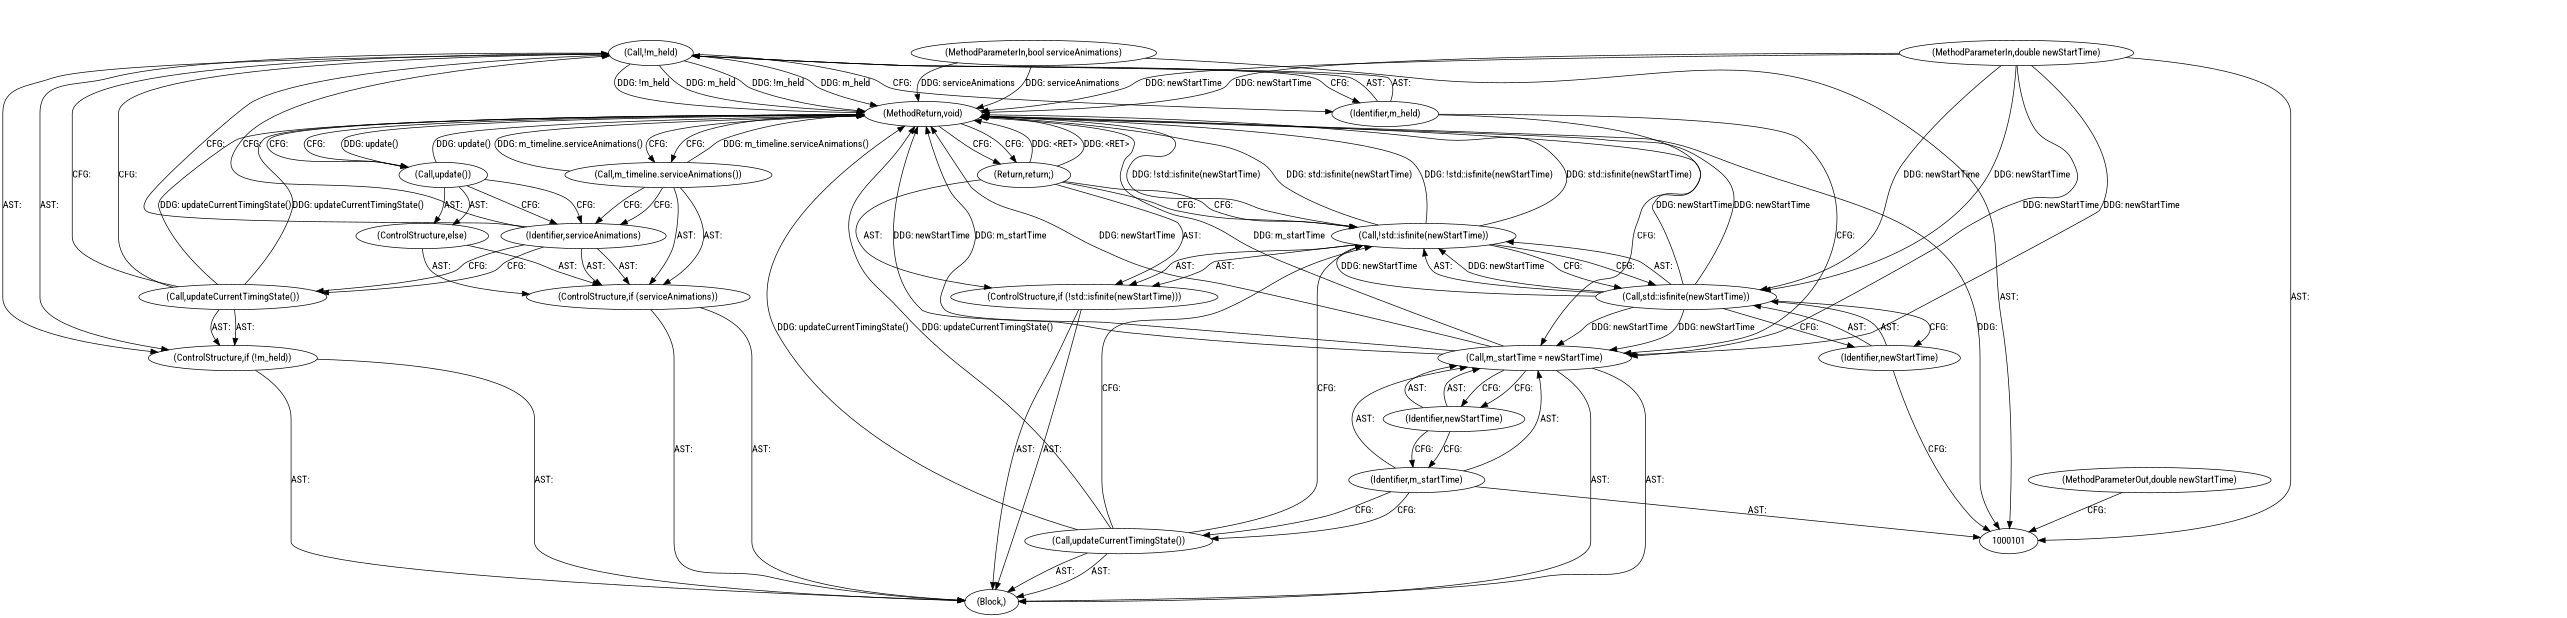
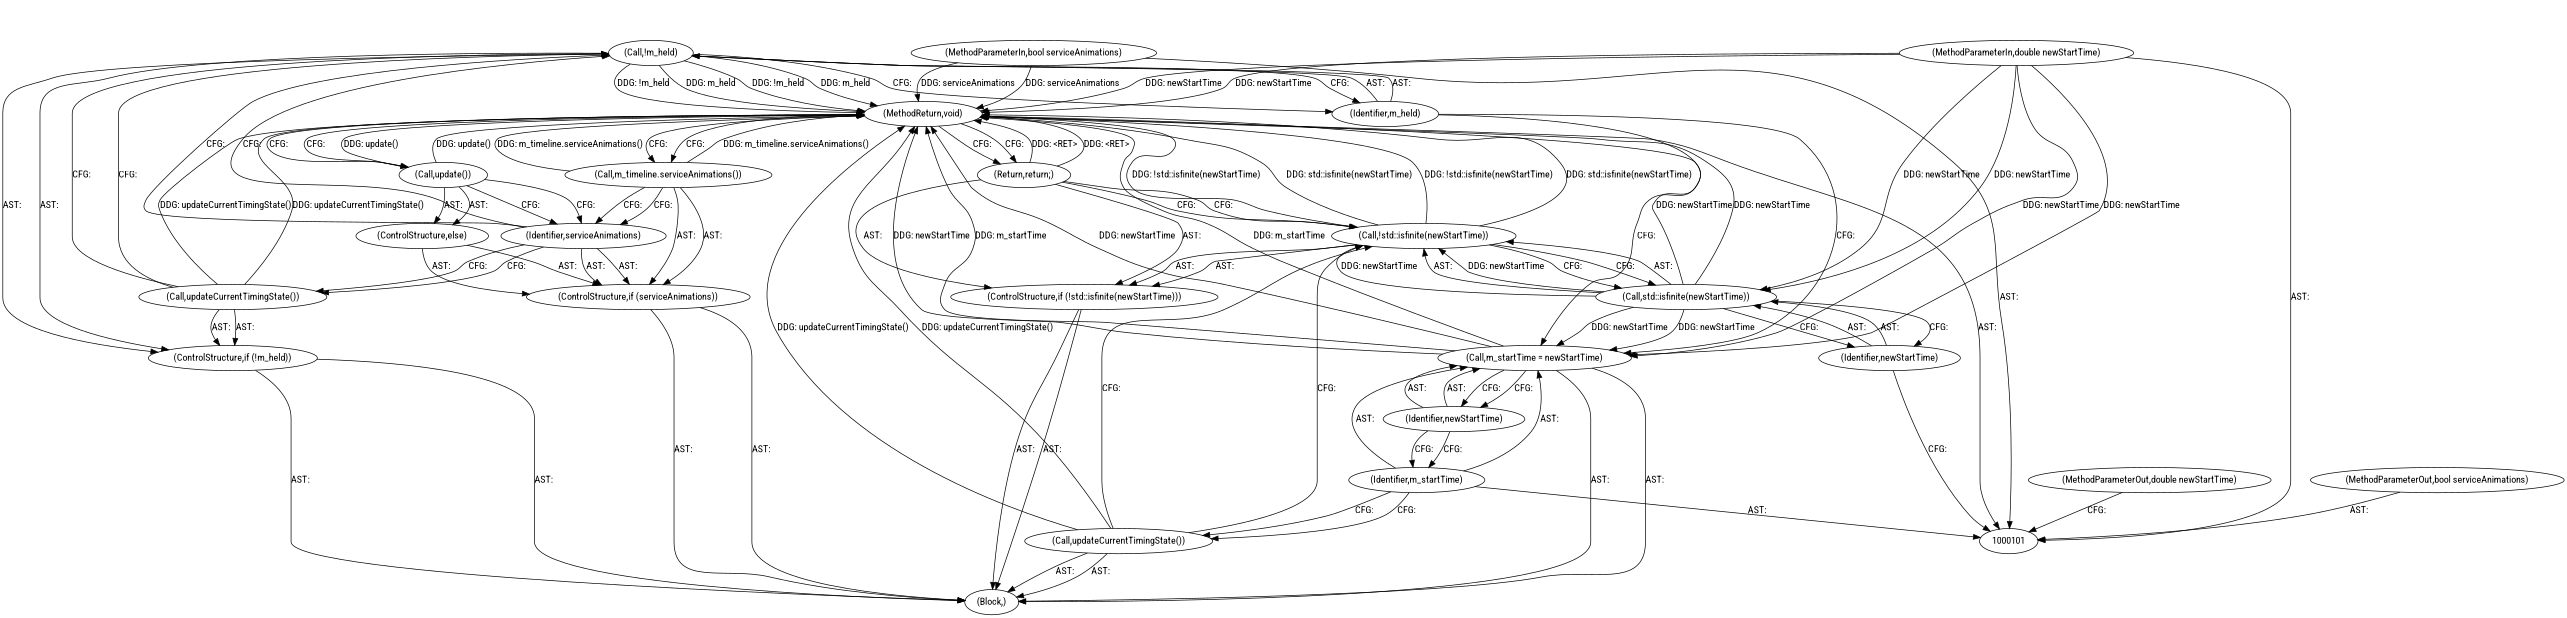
  digraph {
    fontname="Roboto Condensed"
    node [fontname="Roboto Condensed"]
    edge [fontname="Roboto Condensed"]
    n1 [label="(ControlStructure,if (serviceAnimations))"]
    n2 [label="(Block,)"]
    n3 [label="(Identifier,serviceAnimations)"]
    n4 [label="(Call,!m_held)"]
    n5 [label="(Call,updateCurrentTimingState())"]
    n6 [label="(MethodReturn,void)"]
    n7 [label="(Identifier,m_held)"]
    n8 [label="(ControlStructure,if (!m_held))"]
    n9 [label="(Call,m_timeline.serviceAnimations())"]
    n10 [label="(Call,update())"]
    n11 [label="(Return,return;)"]
    1000101
    n13 [label="(ControlStructure,else)"]
    n14 [label="(Call,!std::isfinite(newStartTime))"]
    n15 [label="(ControlStructure,if (!std::isfinite(newStartTime)))"]
    n16 [label="(MethodParameterIn,double newStartTime)"]
    n17 [label="(Call,std::isfinite(newStartTime))"]
    n18 [label="(Call,m_startTime = newStartTime)"]
    n19 [label="(Identifier,newStartTime)"]
    n20 [label="(Identifier,newStartTime)"]
    n21 [label="(MethodParameterOut,double newStartTime)"]
    n22 [label="(MethodParameterIn,bool serviceAnimations)"]
+   n23 [label="(MethodParameterOut,bool serviceAnimations)"]
    n24 [label="(Call,updateCurrentTimingState())"]
    n25 [label="(Identifier,m_startTime)"]
    n1 -> n2 [label="AST: "]
    n1 -> n2 [label="AST: "]
    n3 -> n1 [label="AST: "]
    n3 -> n1 [label="AST: "]
    n3 -> n4 [label="CFG: "]
    n3 -> n4 [label="CFG: "]
    n3 -> n5 [label="CFG: "]
    n3 -> n5 [label="CFG: "]
    n4 -> n6 [label="DDG: !m_held"]
    n4 -> n6 [label="DDG: m_held"]
    n4 -> n6 [label="DDG: !m_held"]
    n4 -> n6 [label="DDG: m_held"]
    n4 -> n7 [label="CFG: "]
    n4 -> n7 [label="CFG: "]
    n4 -> n8 [label="AST: "]
    n4 -> n8 [label="AST: "]
    n5 -> n4 [label="CFG: "]
    n5 -> n4 [label="CFG: "]
    n5 -> n6 [label="DDG: updateCurrentTimingState()"]
    n5 -> n6 [label="DDG: updateCurrentTimingState()"]
    n5 -> n8 [label="AST: "]
    n5 -> n8 [label="AST: "]
    n6 -> n9 [label="CFG: "]
    n6 -> n9 [label="CFG: "]
    n6 -> n10 [label="CFG: "]
    n6 -> n10 [label="CFG: "]
    n6 -> n11 [label="CFG: "]
    n6 -> n11 [label="CFG: "]
-   n6 -> 1000101 [label="DDG: "]
+   n6 -> 1000101 [label="AST: "]
    n7 -> n4 [label="AST: "]
    n7 -> n4 [label="AST: "]
    n7 -> n18 [label="CFG: "]
    n7 -> n18 [label="CFG: "]
    n8 -> n2 [label="AST: "]
    n8 -> n2 [label="AST: "]
    n9 -> n1 [label="AST: "]
    n9 -> n1 [label="AST: "]
    n9 -> n3 [label="CFG: "]
    n9 -> n3 [label="CFG: "]
    n9 -> n6 [label="DDG: m_timeline.serviceAnimations()"]
    n9 -> n6 [label="DDG: m_timeline.serviceAnimations()"]
    n10 -> n3 [label="CFG: "]
    n10 -> n3 [label="CFG: "]
    n10 -> n6 [label="DDG: update()"]
    n10 -> n6 [label="DDG: update()"]
    n10 -> n13 [label="AST: "]
    n10 -> n13 [label="AST: "]
    n11 -> n6 [label="DDG: <RET>"]
    n11 -> n6 [label="DDG: <RET>"]
    n11 -> n14 [label="CFG: "]
    n11 -> n14 [label="CFG: "]
    n11 -> n15 [label="AST: "]
    n11 -> n15 [label="AST: "]
    n13 -> n1 [label="AST: "]
    n13 -> n1 [label="AST: "]
    n14 -> n6 [label="DDG: std::isfinite(newStartTime)"]
    n14 -> n6 [label="DDG: !std::isfinite(newStartTime)"]
    n14 -> n6 [label="DDG: std::isfinite(newStartTime)"]
    n14 -> n6 [label="DDG: !std::isfinite(newStartTime)"]
    n14 -> n15 [label="AST: "]
    n14 -> n15 [label="AST: "]
    n14 -> n17 [label="CFG: "]
    n14 -> n17 [label="CFG: "]
    n15 -> n2 [label="AST: "]
    n15 -> n2 [label="AST: "]
    n16 -> n6 [label="DDG: newStartTime"]
    n16 -> n6 [label="DDG: newStartTime"]
    n16 -> 1000101 [label="AST: "]
    n16 -> n17 [label="DDG: newStartTime"]
    n16 -> n17 [label="DDG: newStartTime"]
    n16 -> n18 [label="DDG: newStartTime"]
    n16 -> n18 [label="DDG: newStartTime"]
    n17 -> n6 [label="DDG: newStartTime"]
    n17 -> n6 [label="DDG: newStartTime"]
    n17 -> n14 [label="AST: "]
    n17 -> n14 [label="DDG: newStartTime"]
    n17 -> n14 [label="AST: "]
    n17 -> n14 [label="DDG: newStartTime"]
    n17 -> n18 [label="DDG: newStartTime"]
    n17 -> n18 [label="DDG: newStartTime"]
    n17 -> n19 [label="CFG: "]
    n17 -> n19 [label="CFG: "]
    n18 -> n2 [label="AST: "]
    n18 -> n2 [label="AST: "]
    n18 -> n6 [label="DDG: m_startTime"]
    n18 -> n6 [label="DDG: newStartTime"]
    n18 -> n6 [label="DDG: m_startTime"]
    n18 -> n6 [label="DDG: newStartTime"]
    n18 -> n20 [label="CFG: "]
    n18 -> n20 [label="CFG: "]
    n19 -> 1000101 [label="CFG: "]
    n19 -> n17 [label="AST: "]
    n19 -> n17 [label="AST: "]
    n20 -> n18 [label="AST: "]
    n20 -> n18 [label="AST: "]
    n20 -> n25 [label="CFG: "]
    n20 -> n25 [label="CFG: "]
    n21 -> 1000101 [label="CFG: "]
    n22 -> n6 [label="DDG: serviceAnimations"]
    n22 -> n6 [label="DDG: serviceAnimations"]
    n22 -> 1000101 [label="AST: "]
+   n23 -> 1000101 [label="AST: "]
    n24 -> n2 [label="AST: "]
    n24 -> n2 [label="AST: "]
    n24 -> n6 [label="DDG: updateCurrentTimingState()"]
    n24 -> n6 [label="DDG: updateCurrentTimingState()"]
    n24 -> n14 [label="CFG: "]
    n24 -> n14 [label="CFG: "]
    n25 -> 1000101 [label="AST: "]
    n25 -> n18 [label="AST: "]
    n25 -> n18 [label="AST: "]
    n25 -> n24 [label="CFG: "]
    n25 -> n24 [label="CFG: "]
  }
